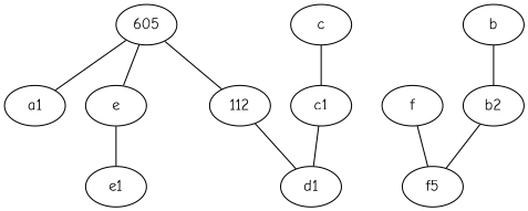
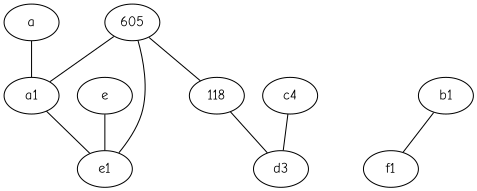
  graph {
    fontname="Comic Neue"
    node [fontname="Comic Neue" labelfontsize=50]
    edge [fontname="Comic Neue"]
    e
    e1
    a1
-   f
-   f1 [label=f5]
-   b1 [label=b2]
-   118 [label=112]
-   d1
-   c
-   c1
-   b
+   a
+   f1
+   b1
+   118
+   d1 [label=d3]
+   c1 [label=c4]
    n13 [label=605]
    e -- e1
-   f -- f1
+   a1 -- e1
+   a -- a1
    b1 -- f1
    118 -- d1
-   c -- c1
    c1 -- d1
-   b -- b1
-   n13 -- e
+   n13 -- e1
    n13 -- a1
    n13 -- 118
  }
